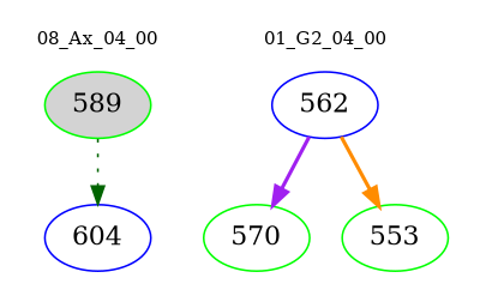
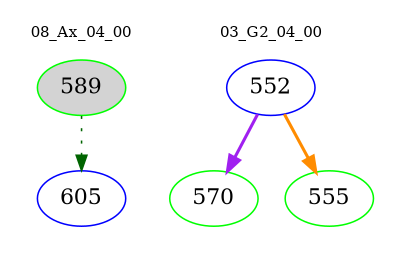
  digraph {
    node [color=green fillcolor=white style=filled]
    edge [style=bold]
    n1 [fillcolor=lightgrey label=589]
-   n2 [color=blue label=604]
+   n2 [color=blue label=605]
    n3 [label=570]
-   n4 [color=blue label=562]
-   n5 [label=553]
+   n4 [color=blue label=552]
+   n5 [label=555]
    subgraph cluster_1 {
      color=white
      fontsize=10
      label="08_Ax_04_00"
      n1
      n2
    }
    subgraph cluster_2 {
      color=white
      fontsize=10
-     label="01_G2_04_00"
+     label="03_G2_04_00"
      n3
      n4
      n5
    }
    n1 -> n2 [color=darkgreen style=dotted]
    n4 -> n3 [color=purple]
    n4 -> n5 [color=darkorange]
  }
